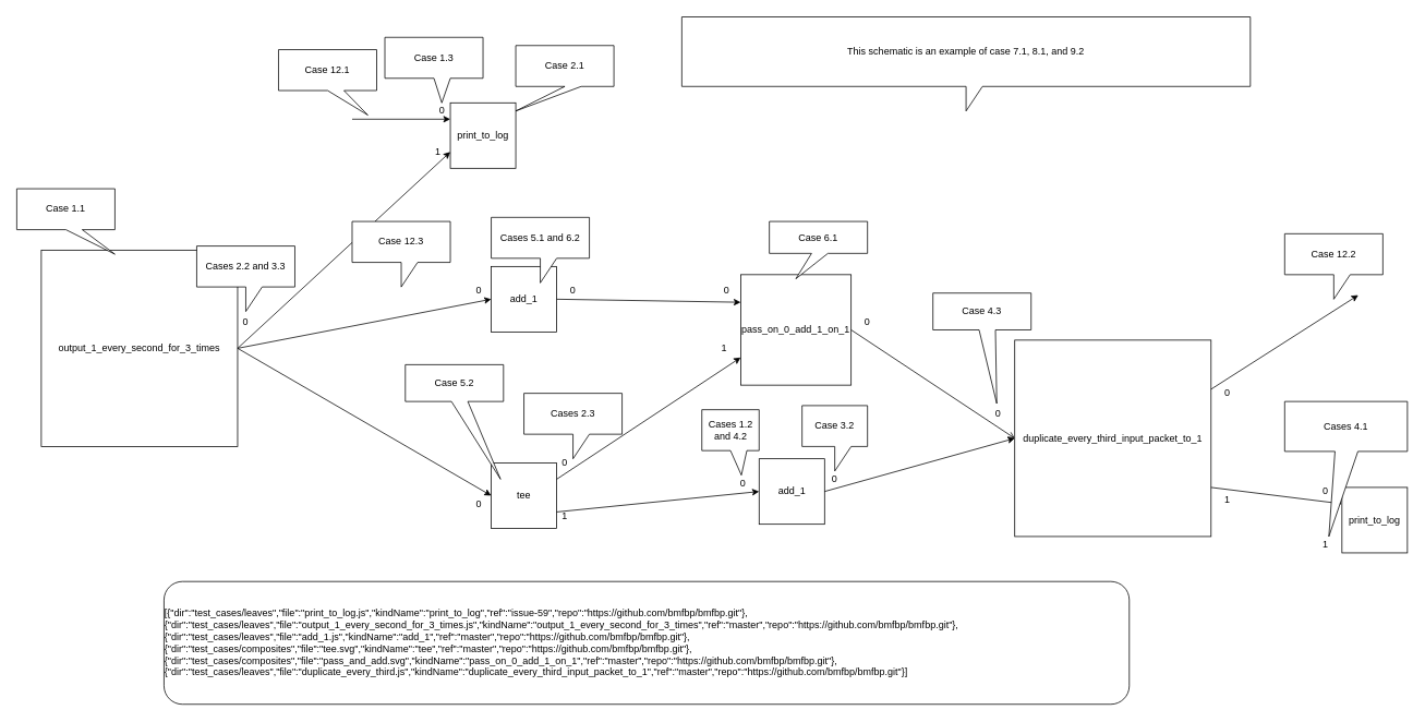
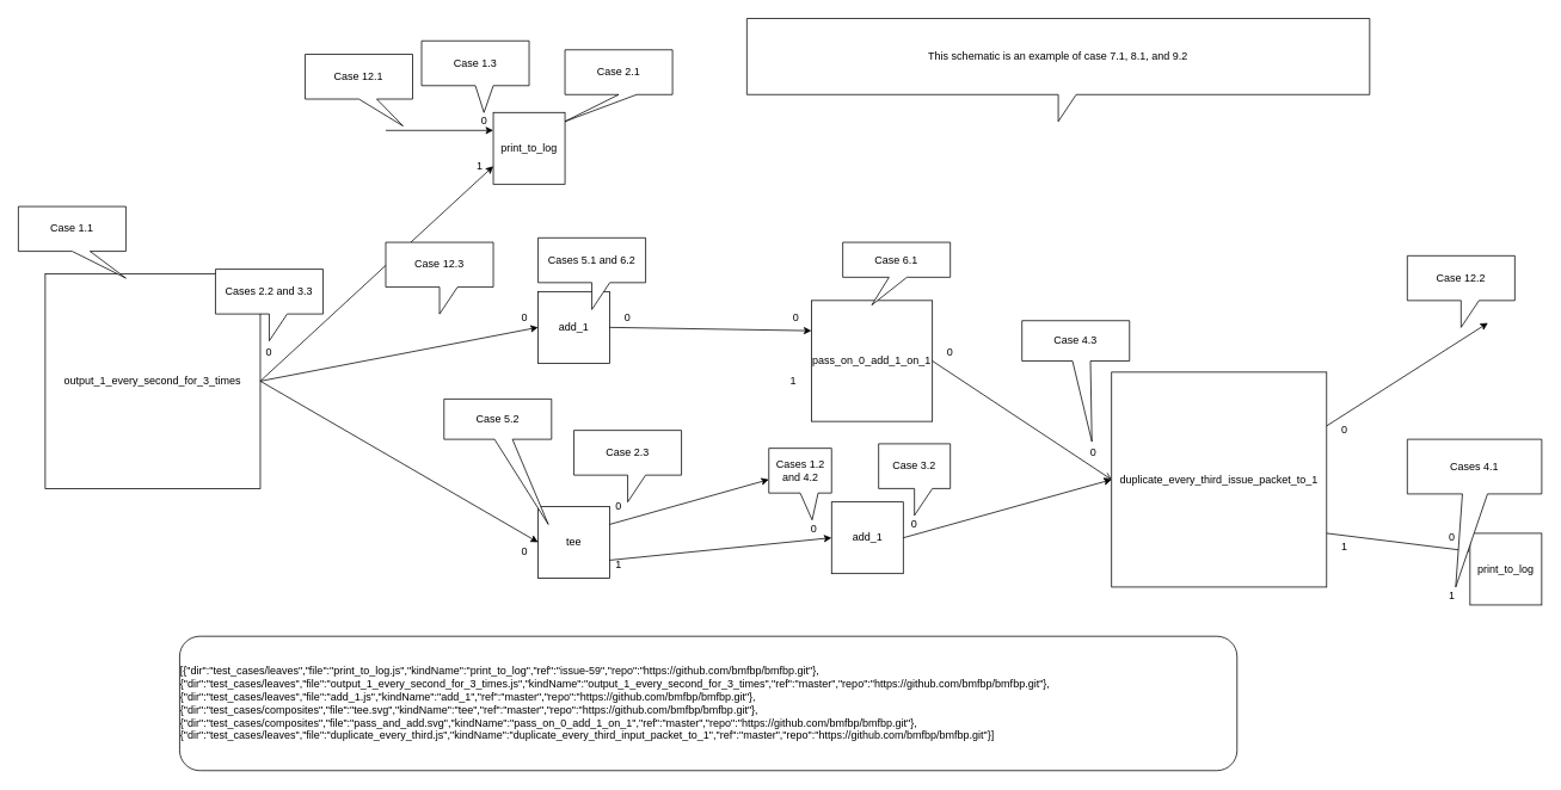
  <mxCell id="0" />
  <mxCell id="1" parent="0" />
  <mxCell id="2" value="output_1_every_second_for_3_times&lt;br&gt;" style="whiteSpace=wrap;html=1;aspect=fixed;" parent="1" vertex="1"><mxGeometry x="50" y="305" width="240" height="240" as="geometry" /></mxCell>
  <mxCell id="3" value="print_to_log" style="whiteSpace=wrap;html=1;aspect=fixed;" parent="1" vertex="1"><mxGeometry x="550" y="125" width="80" height="80" as="geometry" /></mxCell>
  <mxCell id="4" value="add_1" style="whiteSpace=wrap;html=1;aspect=fixed;" parent="1" vertex="1"><mxGeometry x="600" y="325" width="80" height="80" as="geometry" /></mxCell>
  <mxCell id="5" value="tee" style="whiteSpace=wrap;html=1;aspect=fixed;" parent="1" vertex="1"><mxGeometry x="600" y="565" width="80" height="80" as="geometry" /></mxCell>
  <mxCell id="6" value="pass_on_0_add_1_on_1" style="whiteSpace=wrap;html=1;aspect=fixed;" parent="1" vertex="1"><mxGeometry x="905" y="335" width="135" height="135" as="geometry" /></mxCell>
  <mxCell id="7" value="add_1" style="whiteSpace=wrap;html=1;aspect=fixed;" parent="1" vertex="1"><mxGeometry x="927.5" y="560" width="80" height="80" as="geometry" /></mxCell>
- <mxCell id="8" value="duplicate_every_third_input_packet_to_1" style="whiteSpace=wrap;html=1;aspect=fixed;" parent="1" vertex="1"><mxGeometry x="1240" y="415" width="240" height="240" as="geometry" /></mxCell>
+ <mxCell id="8" value="duplicate_every_third_issue_packet_to_1" style="whiteSpace=wrap;html=1;aspect=fixed;" parent="1" vertex="1"><mxGeometry x="1240" y="415" width="240" height="240" as="geometry" /></mxCell>
  <mxCell id="9" value="" style="endArrow=classic;html=1;exitX=1;exitY=0.5;exitDx=0;exitDy=0;entryX=0;entryY=0.75;entryDx=0;entryDy=0;" parent="1" source="2" target="3" edge="1"><mxGeometry width="50" height="50" relative="1" as="geometry"><mxPoint x="290" y="295" as="sourcePoint" /><mxPoint x="340" y="245" as="targetPoint" /></mxGeometry></mxCell>
  <mxCell id="10" value="" style="endArrow=classic;html=1;exitX=1;exitY=0.5;exitDx=0;exitDy=0;entryX=0;entryY=0.5;entryDx=0;entryDy=0;" parent="1" source="2" target="4" edge="1"><mxGeometry width="50" height="50" relative="1" as="geometry"><mxPoint x="300" y="355" as="sourcePoint" /><mxPoint x="410" y="225" as="targetPoint" /></mxGeometry></mxCell>
  <mxCell id="11" value="" style="endArrow=classic;html=1;exitX=1;exitY=0.5;exitDx=0;exitDy=0;entryX=0;entryY=0.5;entryDx=0;entryDy=0;" parent="1" source="2" target="5" edge="1"><mxGeometry width="50" height="50" relative="1" as="geometry"><mxPoint x="310" y="365" as="sourcePoint" /><mxPoint x="420" y="235" as="targetPoint" /></mxGeometry></mxCell>
  <mxCell id="12" value="" style="endArrow=classic;html=1;exitX=1;exitY=0.5;exitDx=0;exitDy=0;entryX=0;entryY=0.25;entryDx=0;entryDy=0;" parent="1" source="4" target="6" edge="1"><mxGeometry width="50" height="50" relative="1" as="geometry"><mxPoint x="320" y="375" as="sourcePoint" /><mxPoint x="430" y="245" as="targetPoint" /></mxGeometry></mxCell>
- <mxCell id="13" value="" style="endArrow=classic;html=1;exitX=1;exitY=0.25;exitDx=0;exitDy=0;entryX=0;entryY=0.75;entryDx=0;entryDy=0;" parent="1" source="5" target="6" edge="1"><mxGeometry width="50" height="50" relative="1" as="geometry"><mxPoint x="330" y="385" as="sourcePoint" /><mxPoint x="440" y="255" as="targetPoint" /></mxGeometry></mxCell>
+ <mxCell id="13" value="" style="endArrow=classic;html=1;exitX=1;exitY=0.25;exitDx=0;exitDy=0;" parent="1" source="5" target="42" edge="1"><mxGeometry width="50" height="50" relative="1" as="geometry"><mxPoint x="330" y="385" as="sourcePoint" /><mxPoint x="440" y="255" as="targetPoint" /></mxGeometry></mxCell>
  <mxCell id="14" value="" style="endArrow=classic;html=1;exitX=1;exitY=0.75;exitDx=0;exitDy=0;entryX=0;entryY=0.5;entryDx=0;entryDy=0;" parent="1" source="5" target="7" edge="1"><mxGeometry width="50" height="50" relative="1" as="geometry"><mxPoint x="340" y="395" as="sourcePoint" /><mxPoint x="450" y="265" as="targetPoint" /></mxGeometry></mxCell>
  <mxCell id="15" value="" style="endArrow=classic;html=1;exitX=1;exitY=0.5;exitDx=0;exitDy=0;entryX=0;entryY=0.5;entryDx=0;entryDy=0;" parent="1" source="7" target="8" edge="1"><mxGeometry width="50" height="50" relative="1" as="geometry"><mxPoint x="350" y="405" as="sourcePoint" /><mxPoint x="460" y="275" as="targetPoint" /></mxGeometry></mxCell>
  <mxCell id="16" value="" style="endArrow=open;html=1;exitX=1;exitY=0.5;exitDx=0;exitDy=0;entryX=0;entryY=0.5;entryDx=0;entryDy=0;" parent="1" source="6" target="8" edge="1"><mxGeometry width="50" height="50" relative="1" as="geometry"><mxPoint x="360" y="415" as="sourcePoint" /><mxPoint x="470" y="285" as="targetPoint" /></mxGeometry></mxCell>
  <mxCell id="17" value="" style="endArrow=classic;html=1;entryX=0;entryY=0.25;entryDx=0;entryDy=0;" parent="1" target="3" edge="1"><mxGeometry width="50" height="50" relative="1" as="geometry"><mxPoint x="430" y="145" as="sourcePoint" /><mxPoint x="480" y="295" as="targetPoint" /></mxGeometry></mxCell>
  <mxCell id="18" value="" style="endArrow=classic;html=1;exitX=1;exitY=0.25;exitDx=0;exitDy=0;" parent="1" source="8" edge="1"><mxGeometry width="50" height="50" relative="1" as="geometry"><mxPoint x="1360" y="470" as="sourcePoint" /><mxPoint x="1660" y="360" as="targetPoint" /></mxGeometry></mxCell>
  <mxCell id="19" value="Cases 2.2 and 3.3" style="shape=callout;whiteSpace=wrap;html=1;perimeter=calloutPerimeter;" parent="1" vertex="1"><mxGeometry x="240" y="300" width="120" height="80" as="geometry" /></mxCell>
  <mxCell id="20" value="0" style="text;html=1;strokeColor=none;fillColor=none;align=center;verticalAlign=middle;whiteSpace=wrap;rounded=0;" parent="1" vertex="1"><mxGeometry x="280" y="382.5" width="40" height="20" as="geometry" /></mxCell>
  <mxCell id="21" value="0" style="text;html=1;strokeColor=none;fillColor=none;align=center;verticalAlign=middle;whiteSpace=wrap;rounded=0;" parent="1" vertex="1"><mxGeometry x="520" y="125" width="40" height="20" as="geometry" /></mxCell>
  <mxCell id="22" value="1" style="text;html=1;strokeColor=none;fillColor=none;align=center;verticalAlign=middle;whiteSpace=wrap;rounded=0;" parent="1" vertex="1"><mxGeometry x="515" y="175" width="40" height="20" as="geometry" /></mxCell>
  <mxCell id="23" value="0" style="text;html=1;strokeColor=none;fillColor=none;align=center;verticalAlign=middle;whiteSpace=wrap;rounded=0;" parent="1" vertex="1"><mxGeometry x="565" y="345" width="40" height="20" as="geometry" /></mxCell>
  <mxCell id="24" value="0" style="text;html=1;strokeColor=none;fillColor=none;align=center;verticalAlign=middle;whiteSpace=wrap;rounded=0;" parent="1" vertex="1"><mxGeometry x="565" y="605" width="40" height="20" as="geometry" /></mxCell>
  <mxCell id="25" value="0" style="text;html=1;strokeColor=none;fillColor=none;align=center;verticalAlign=middle;whiteSpace=wrap;rounded=0;" parent="1" vertex="1"><mxGeometry x="680" y="345" width="40" height="20" as="geometry" /></mxCell>
  <mxCell id="26" value="0" style="text;html=1;strokeColor=none;fillColor=none;align=center;verticalAlign=middle;whiteSpace=wrap;rounded=0;" parent="1" vertex="1"><mxGeometry x="867.5" y="345" width="40" height="20" as="geometry" /></mxCell>
  <mxCell id="27" value="1" style="text;html=1;strokeColor=none;fillColor=none;align=center;verticalAlign=middle;whiteSpace=wrap;rounded=0;" parent="1" vertex="1"><mxGeometry x="865" y="415" width="40" height="20" as="geometry" /></mxCell>
  <mxCell id="28" value="0" style="text;html=1;strokeColor=none;fillColor=none;align=center;verticalAlign=middle;whiteSpace=wrap;rounded=0;" parent="1" vertex="1"><mxGeometry x="887.5" y="580" width="40" height="20" as="geometry" /></mxCell>
  <mxCell id="29" value="0" style="text;html=1;strokeColor=none;fillColor=none;align=center;verticalAlign=middle;whiteSpace=wrap;rounded=0;" parent="1" vertex="1"><mxGeometry x="1200" y="495" width="40" height="20" as="geometry" /></mxCell>
  <mxCell id="30" value="0" style="text;html=1;strokeColor=none;fillColor=none;align=center;verticalAlign=middle;whiteSpace=wrap;rounded=0;" parent="1" vertex="1"><mxGeometry x="1480" y="470" width="40" height="20" as="geometry" /></mxCell>
  <mxCell id="31" value="0" style="text;html=1;strokeColor=none;fillColor=none;align=center;verticalAlign=middle;whiteSpace=wrap;rounded=0;" parent="1" vertex="1"><mxGeometry x="670" y="555" width="40" height="20" as="geometry" /></mxCell>
  <mxCell id="32" value="1" style="text;html=1;strokeColor=none;fillColor=none;align=center;verticalAlign=middle;whiteSpace=wrap;rounded=0;" parent="1" vertex="1"><mxGeometry x="670" y="620" width="40" height="20" as="geometry" /></mxCell>
  <mxCell id="33" value="0" style="text;html=1;strokeColor=none;fillColor=none;align=center;verticalAlign=middle;whiteSpace=wrap;rounded=0;" parent="1" vertex="1"><mxGeometry x="1040" y="382.5" width="40" height="20" as="geometry" /></mxCell>
  <mxCell id="34" value="0" style="text;html=1;strokeColor=none;fillColor=none;align=center;verticalAlign=middle;whiteSpace=wrap;rounded=0;" parent="1" vertex="1"><mxGeometry x="1000" y="575" width="40" height="20" as="geometry" /></mxCell>
  <mxCell id="35" value="Case 1.3" style="shape=callout;whiteSpace=wrap;html=1;perimeter=calloutPerimeter;position2=0.58;" parent="1" vertex="1"><mxGeometry x="470" y="45" width="120" height="80" as="geometry" /></mxCell>
  <mxCell id="36" value="Cases 5.1 and 6.2" style="shape=callout;whiteSpace=wrap;html=1;perimeter=calloutPerimeter;" parent="1" vertex="1"><mxGeometry x="600" y="265" width="120" height="80" as="geometry" /></mxCell>
  <mxCell id="37" value="Case 6.1" style="shape=callout;whiteSpace=wrap;html=1;perimeter=calloutPerimeter;position2=0.27;size=31;position=0.43;" parent="1" vertex="1"><mxGeometry x="940" y="270" width="120" height="70" as="geometry" /></mxCell>
- <mxCell id="38" value="Cases 2.3" style="shape=callout;whiteSpace=wrap;html=1;perimeter=calloutPerimeter;" parent="1" vertex="1"><mxGeometry x="640" y="480" width="120" height="80" as="geometry" /></mxCell>
+ <mxCell id="38" value="Case 2.3" style="shape=callout;whiteSpace=wrap;html=1;perimeter=calloutPerimeter;" parent="1" vertex="1"><mxGeometry x="640" y="480" width="120" height="80" as="geometry" /></mxCell>
  <mxCell id="39" value="Case 4.3" style="shape=callout;whiteSpace=wrap;html=1;perimeter=calloutPerimeter;position2=0.65;size=90;position=0.47;" parent="1" vertex="1"><mxGeometry x="1140" y="357.5" width="120" height="135" as="geometry" /></mxCell>
  <mxCell id="40" value="Case 12.2" style="shape=callout;whiteSpace=wrap;html=1;perimeter=calloutPerimeter;" parent="1" vertex="1"><mxGeometry x="1570" y="285" width="120" height="80" as="geometry" /></mxCell>
  <mxCell id="41" value="Case 3.2" style="shape=callout;whiteSpace=wrap;html=1;perimeter=calloutPerimeter;" parent="1" vertex="1"><mxGeometry x="980" y="495" width="80" height="80" as="geometry" /></mxCell>
  <mxCell id="42" value="Cases 1.2 and 4.2" style="shape=callout;whiteSpace=wrap;html=1;perimeter=calloutPerimeter;position2=0.69;" parent="1" vertex="1"><mxGeometry x="857.5" y="500" width="70" height="80" as="geometry" /></mxCell>
  <mxCell id="43" value="Case 2.1" style="shape=callout;whiteSpace=wrap;html=1;perimeter=calloutPerimeter;position2=0;" parent="1" vertex="1"><mxGeometry x="630" y="55" width="120" height="80" as="geometry" /></mxCell>
  <mxCell id="44" value="Case 1.1" style="shape=callout;whiteSpace=wrap;html=1;perimeter=calloutPerimeter;position2=1;" parent="1" vertex="1"><mxGeometry x="20" y="230" width="120" height="80" as="geometry" /></mxCell>
  <mxCell id="45" value="Case 5.2" style="shape=callout;whiteSpace=wrap;html=1;perimeter=calloutPerimeter;position2=0.97;size=95;position=0.47;" parent="1" vertex="1"><mxGeometry x="495" y="445" width="120" height="140" as="geometry" /></mxCell>
  <mxCell id="46" value="" style="endArrow=classic;html=1;exitX=1;exitY=0.75;exitDx=0;exitDy=0;entryX=0;entryY=0.25;entryDx=0;entryDy=0;" parent="1" source="8" target="50" edge="1"><mxGeometry width="50" height="50" relative="1" as="geometry"><mxPoint x="1330" y="445" as="sourcePoint" /><mxPoint x="1420" y="480" as="targetPoint" /></mxGeometry></mxCell>
  <mxCell id="47" value="1" style="text;html=1;strokeColor=none;fillColor=none;align=center;verticalAlign=middle;whiteSpace=wrap;rounded=0;" parent="1" vertex="1"><mxGeometry x="1480" y="600" width="40" height="20" as="geometry" /></mxCell>
  <mxCell id="48" value="This schematic is an example of case 7.1, 8.1, and 9.2" style="shape=callout;whiteSpace=wrap;html=1;perimeter=calloutPerimeter;" parent="1" vertex="1"><mxGeometry x="833" y="20" width="695" height="115" as="geometry" /></mxCell>
  <mxCell id="49" value="&lt;div style=&quot;text-align: left&quot;&gt;&lt;div&gt;&lt;div&gt;&lt;span&gt;[{&quot;dir&quot;:&quot;test_cases/leaves&quot;,&quot;file&quot;:&quot;print_to_log.js&quot;,&quot;kindName&quot;:&quot;print_to_log&quot;,&quot;ref&quot;:&quot;issue-59&quot;,&quot;repo&quot;:&quot;https://github.com/bmfbp/bmfbp.git&quot;},{&quot;dir&quot;:&quot;test_cases/leaves&quot;,&quot;file&quot;:&quot;output_1_every_second_for_3_times.js&quot;,&quot;kindName&quot;:&quot;output_1_every_second_for_3_times&quot;,&quot;ref&quot;:&quot;master&quot;,&quot;repo&quot;:&quot;https://github.com/bmfbp/bmfbp.git&quot;},{&quot;dir&quot;:&quot;test_cases/leaves&quot;,&quot;file&quot;:&quot;add_1.js&quot;,&quot;kindName&quot;:&quot;add_1&quot;,&quot;ref&quot;:&quot;master&quot;,&quot;repo&quot;:&quot;https://github.com/bmfbp/bmfbp.git&quot;},{&quot;dir&quot;:&quot;test_cases/composites&quot;,&quot;file&quot;:&quot;tee.svg&quot;,&quot;kindName&quot;:&quot;tee&quot;,&quot;ref&quot;:&quot;master&quot;,&quot;repo&quot;:&quot;https://github.com/bmfbp/bmfbp.git&quot;},{&quot;dir&quot;:&quot;test_cases/composites&quot;,&quot;file&quot;:&quot;pass_and_add.svg&quot;,&quot;kindName&quot;:&quot;pass_on_0_add_1_on_1&quot;,&quot;ref&quot;:&quot;master&quot;,&quot;repo&quot;:&quot;https://github.com/bmfbp/bmfbp.git&quot;},{&quot;dir&quot;:&quot;test_cases/leaves&quot;,&quot;file&quot;:&quot;duplicate_every_third.js&quot;,&quot;kindName&quot;:&quot;duplicate_every_third_input_packet_to_1&quot;,&quot;ref&quot;:&quot;master&quot;,&quot;repo&quot;:&quot;https://github.com/bmfbp/bmfbp.git&quot;}]&lt;/span&gt;&lt;br&gt;&lt;/div&gt;&lt;/div&gt;&lt;/div&gt;" style="rounded=1;whiteSpace=wrap;html=1;" parent="1" vertex="1"><mxGeometry x="200" y="710" width="1180" height="150" as="geometry" /></mxCell>
  <mxCell id="50" value="print_to_log" style="whiteSpace=wrap;html=1;aspect=fixed;" parent="1" vertex="1"><mxGeometry x="1640" y="595" width="80" height="80" as="geometry" /></mxCell>
  <mxCell id="51" value="0" style="text;html=1;strokeColor=none;fillColor=none;align=center;verticalAlign=middle;whiteSpace=wrap;rounded=0;" parent="1" vertex="1"><mxGeometry x="1600" y="590" width="40" height="20" as="geometry" /></mxCell>
  <mxCell id="52" value="1" style="text;html=1;strokeColor=none;fillColor=none;align=center;verticalAlign=middle;whiteSpace=wrap;rounded=0;" parent="1" vertex="1"><mxGeometry x="1600" y="655" width="40" height="20" as="geometry" /></mxCell>
  <mxCell id="53" value="Cases 4.1" style="shape=callout;whiteSpace=wrap;html=1;perimeter=calloutPerimeter;position2=0.36;base=28;size=104;position=0.41;" parent="1" vertex="1"><mxGeometry x="1570" y="490" width="150" height="165" as="geometry" /></mxCell>
  <mxCell id="54" value="Case 12.3" style="shape=callout;whiteSpace=wrap;html=1;perimeter=calloutPerimeter;" parent="1" vertex="1"><mxGeometry x="430" y="270" width="120" height="80" as="geometry" /></mxCell>
  <mxCell id="55" value="Case 12.1" style="shape=callout;whiteSpace=wrap;html=1;perimeter=calloutPerimeter;position2=0.91;" parent="1" vertex="1"><mxGeometry x="340" y="60" width="120" height="80" as="geometry" /></mxCell>
